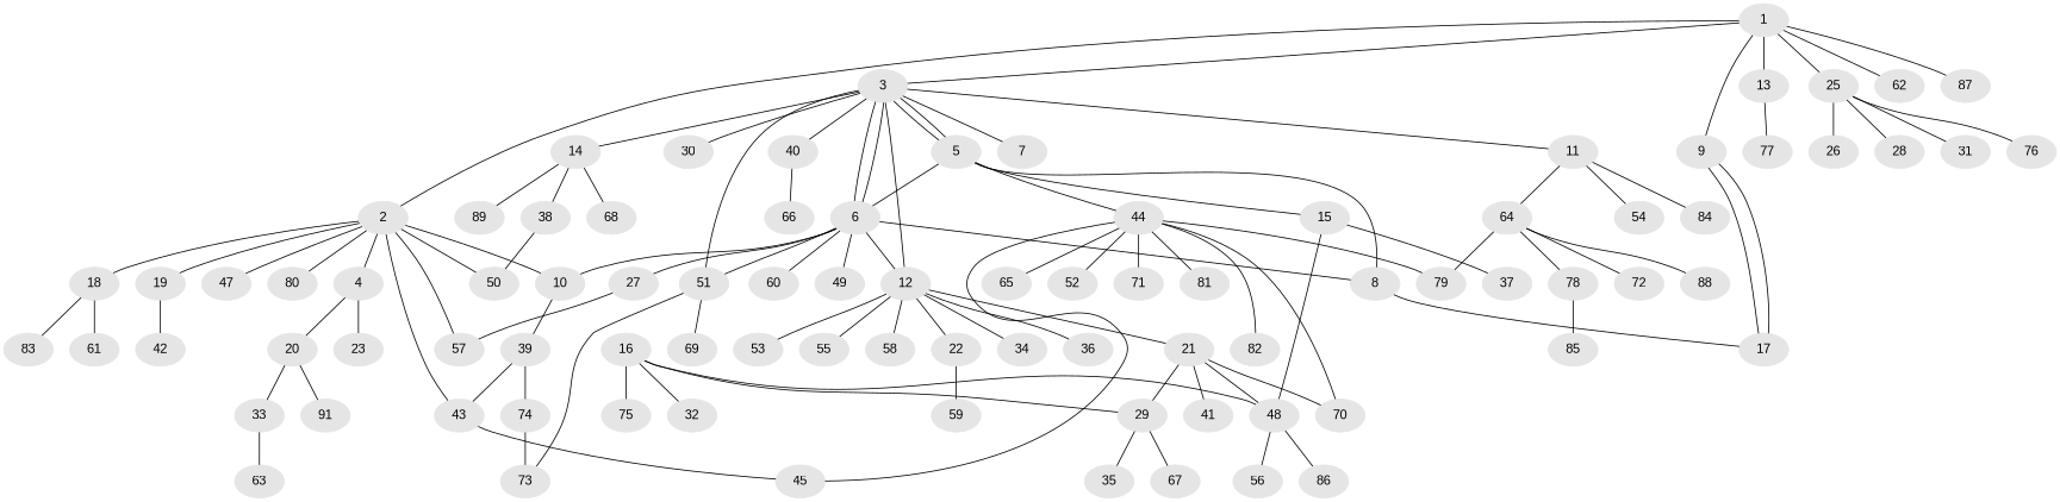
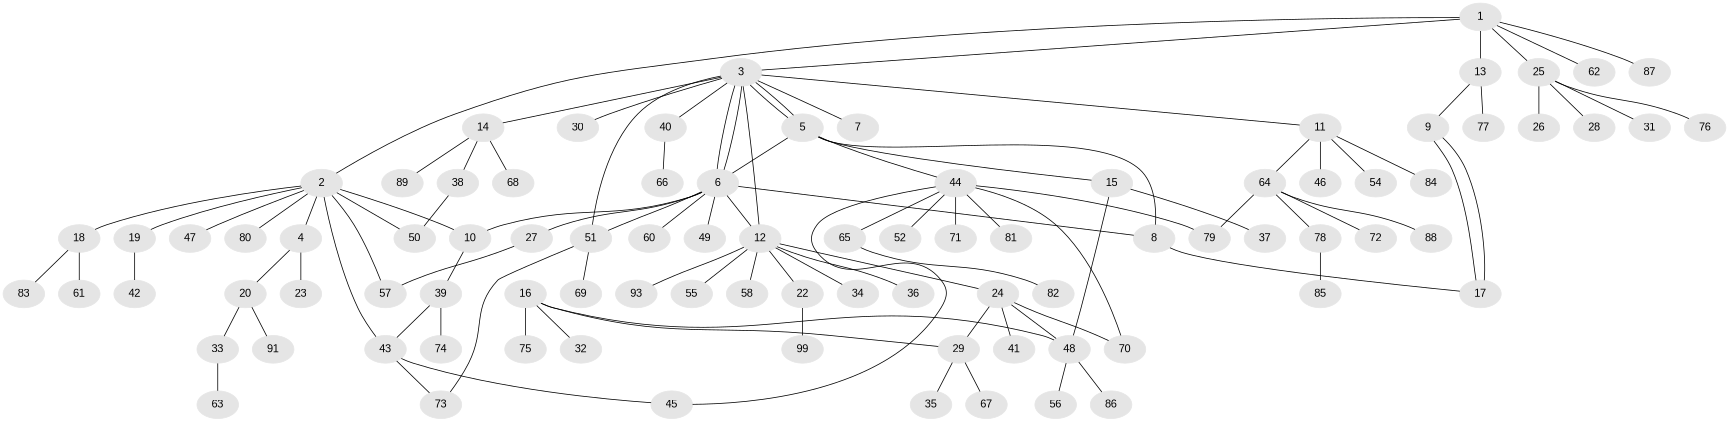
  graph {
    fontname="Liberation Sans"
    node [color=gray90 fontname="Liberation Sans" style=filled]
    edge [fontname="Liberation Sans"]
    1
    2
    3
    9
    13
    25
    62
    87
    4
    10
    18
    19
    43
    47
    50
    57
    80
    5
    6
    7
    11
    12
    14
    30
    40
    51
    17
    77
    26
    28
    31
    76
    20
    23
    39
    61
    83
    42
    45
    73
    8
    15
    44
    27
    49
    60
+   46
    54
    64
    84
    22
-   24 [label=21]
+   24
    34
    36
-   53
+   53 [label=93]
    55
    58
    38
    68
    89
    66
    69
    33
    91
    37
    48
    70
    52
    65
    71
    79
    81
    82
    16
    29
    32
    75
    74
    72
    78
    88
-   59
+   59 [label=99]
    41
    56
    86
    35
    67
    63
    85
    1 -- 2
    1 -- 3
-   1 -- 9
+   13 -- 9
    1 -- 13
    1 -- 25
    1 -- 62
    1 -- 87
    2 -- 4
    2 -- 10
    2 -- 18
    2 -- 19
    2 -- 43
    2 -- 47
    2 -- 50
    2 -- 57
    2 -- 80
    3 -- 5
    3 -- 5
    3 -- 6
    3 -- 6
    3 -- 7
    3 -- 11
    3 -- 12
    3 -- 14
    3 -- 30
    3 -- 40
    3 -- 51
    9 -- 17
    9 -- 17
    13 -- 77
    25 -- 26
    25 -- 28
    25 -- 31
    25 -- 76
    4 -- 20
    4 -- 23
    10 -- 39
    18 -- 61
    18 -- 83
    19 -- 42
    43 -- 45
-   74 -- 73
+   43 -- 73
    5 -- 6
    5 -- 8
    5 -- 15
    5 -- 44
    6 -- 10
    6 -- 12
    6 -- 51
    6 -- 8
    6 -- 27
    6 -- 49
    6 -- 60
+   11 -- 46
    11 -- 54
    11 -- 64
    11 -- 84
    12 -- 22
    12 -- 24
    12 -- 34
    12 -- 36
    12 -- 53
    12 -- 55
    12 -- 58
    14 -- 38
    14 -- 68
    14 -- 89
    40 -- 66
    51 -- 73
    51 -- 69
    20 -- 33
    20 -- 91
    39 -- 43
    39 -- 74
    8 -- 17
    15 -- 37
    15 -- 48
    44 -- 45
    44 -- 70
    44 -- 52
    44 -- 65
    44 -- 71
    44 -- 79
    44 -- 81
-   44 -- 82
+   65 -- 82
    27 -- 57
    64 -- 79
    64 -- 72
    64 -- 78
    64 -- 88
    22 -- 59
    24 -- 48
    24 -- 70
    24 -- 29
    24 -- 41
    38 -- 50
    33 -- 63
    48 -- 56
    48 -- 86
    16 -- 48
    16 -- 29
    16 -- 32
    16 -- 75
    29 -- 35
    29 -- 67
    78 -- 85
  }
